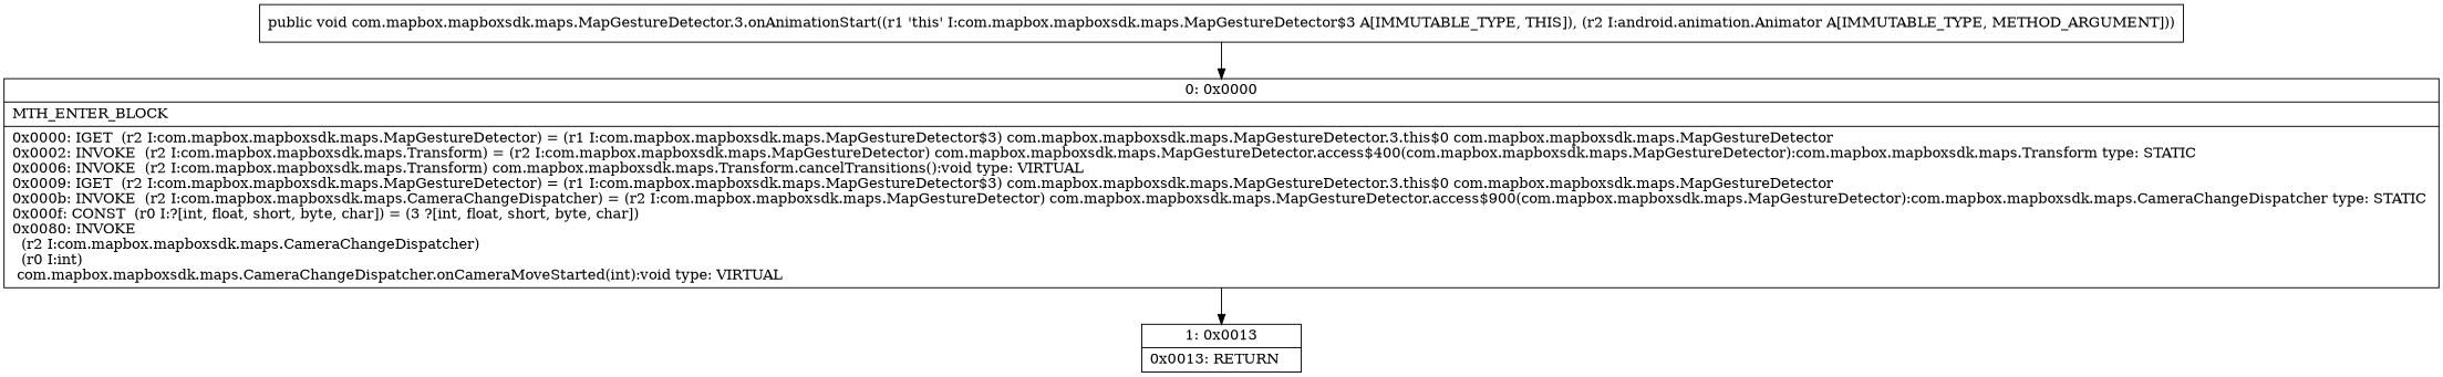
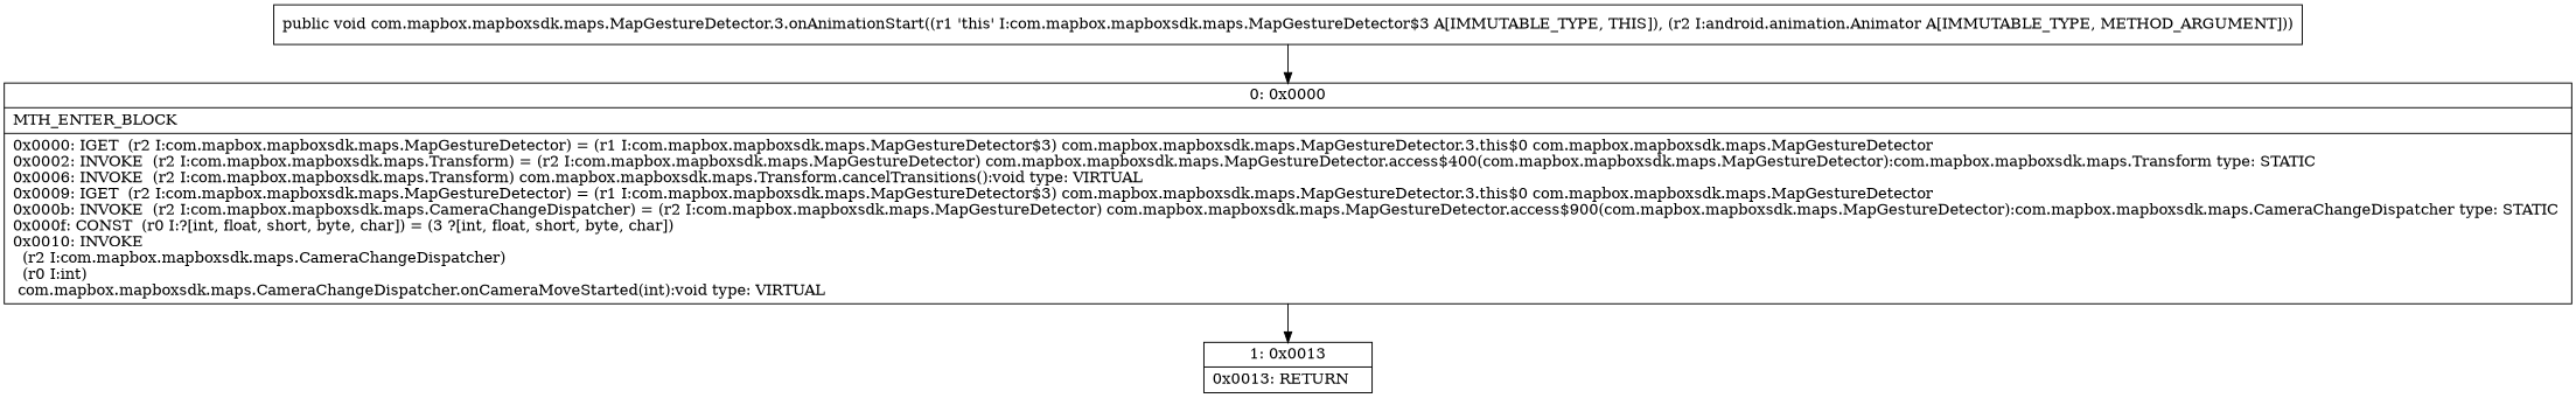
  digraph {
    node [shape=record]
-   n1 [label="{0\:\ 0x0000|MTH_ENTER_BLOCK\l|0x0000: IGET  (r2 I:com.mapbox.mapboxsdk.maps.MapGestureDetector) = (r1 I:com.mapbox.mapboxsdk.maps.MapGestureDetector$3) com.mapbox.mapboxsdk.maps.MapGestureDetector.3.this$0 com.mapbox.mapboxsdk.maps.MapGestureDetector \l0x0002: INVOKE  (r2 I:com.mapbox.mapboxsdk.maps.Transform) = (r2 I:com.mapbox.mapboxsdk.maps.MapGestureDetector) com.mapbox.mapboxsdk.maps.MapGestureDetector.access$400(com.mapbox.mapboxsdk.maps.MapGestureDetector):com.mapbox.mapboxsdk.maps.Transform type: STATIC \l0x0006: INVOKE  (r2 I:com.mapbox.mapboxsdk.maps.Transform) com.mapbox.mapboxsdk.maps.Transform.cancelTransitions():void type: VIRTUAL \l0x0009: IGET  (r2 I:com.mapbox.mapboxsdk.maps.MapGestureDetector) = (r1 I:com.mapbox.mapboxsdk.maps.MapGestureDetector$3) com.mapbox.mapboxsdk.maps.MapGestureDetector.3.this$0 com.mapbox.mapboxsdk.maps.MapGestureDetector \l0x000b: INVOKE  (r2 I:com.mapbox.mapboxsdk.maps.CameraChangeDispatcher) = (r2 I:com.mapbox.mapboxsdk.maps.MapGestureDetector) com.mapbox.mapboxsdk.maps.MapGestureDetector.access$900(com.mapbox.mapboxsdk.maps.MapGestureDetector):com.mapbox.mapboxsdk.maps.CameraChangeDispatcher type: STATIC \l0x000f: CONST  (r0 I:?[int, float, short, byte, char]) = (3 ?[int, float, short, byte, char]) \l0x0080: INVOKE  \l  (r2 I:com.mapbox.mapboxsdk.maps.CameraChangeDispatcher)\l  (r0 I:int)\l com.mapbox.mapboxsdk.maps.CameraChangeDispatcher.onCameraMoveStarted(int):void type: VIRTUAL \l}"]
+   n1 [label="{0\:\ 0x0000|MTH_ENTER_BLOCK\l|0x0000: IGET  (r2 I:com.mapbox.mapboxsdk.maps.MapGestureDetector) = (r1 I:com.mapbox.mapboxsdk.maps.MapGestureDetector$3) com.mapbox.mapboxsdk.maps.MapGestureDetector.3.this$0 com.mapbox.mapboxsdk.maps.MapGestureDetector \l0x0002: INVOKE  (r2 I:com.mapbox.mapboxsdk.maps.Transform) = (r2 I:com.mapbox.mapboxsdk.maps.MapGestureDetector) com.mapbox.mapboxsdk.maps.MapGestureDetector.access$400(com.mapbox.mapboxsdk.maps.MapGestureDetector):com.mapbox.mapboxsdk.maps.Transform type: STATIC \l0x0006: INVOKE  (r2 I:com.mapbox.mapboxsdk.maps.Transform) com.mapbox.mapboxsdk.maps.Transform.cancelTransitions():void type: VIRTUAL \l0x0009: IGET  (r2 I:com.mapbox.mapboxsdk.maps.MapGestureDetector) = (r1 I:com.mapbox.mapboxsdk.maps.MapGestureDetector$3) com.mapbox.mapboxsdk.maps.MapGestureDetector.3.this$0 com.mapbox.mapboxsdk.maps.MapGestureDetector \l0x000b: INVOKE  (r2 I:com.mapbox.mapboxsdk.maps.CameraChangeDispatcher) = (r2 I:com.mapbox.mapboxsdk.maps.MapGestureDetector) com.mapbox.mapboxsdk.maps.MapGestureDetector.access$900(com.mapbox.mapboxsdk.maps.MapGestureDetector):com.mapbox.mapboxsdk.maps.CameraChangeDispatcher type: STATIC \l0x000f: CONST  (r0 I:?[int, float, short, byte, char]) = (3 ?[int, float, short, byte, char]) \l0x0010: INVOKE  \l  (r2 I:com.mapbox.mapboxsdk.maps.CameraChangeDispatcher)\l  (r0 I:int)\l com.mapbox.mapboxsdk.maps.CameraChangeDispatcher.onCameraMoveStarted(int):void type: VIRTUAL \l}"]
    n2 [label="{1\:\ 0x0013|0x0013: RETURN   \l}"]
    n3 [label="{public void com.mapbox.mapboxsdk.maps.MapGestureDetector.3.onAnimationStart((r1 'this' I:com.mapbox.mapboxsdk.maps.MapGestureDetector$3 A[IMMUTABLE_TYPE, THIS]), (r2 I:android.animation.Animator A[IMMUTABLE_TYPE, METHOD_ARGUMENT])) }"]
    n1 -> n2
    n3 -> n1
  }
